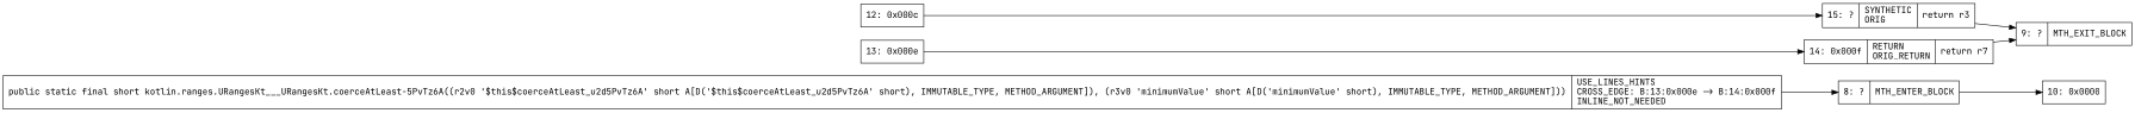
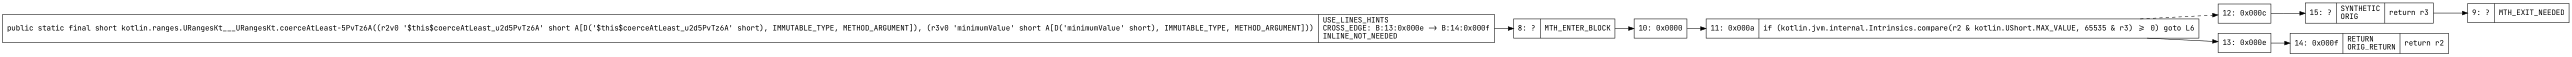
  digraph {
    fontname="JetBrains Mono"
    rankdir=LR
    node [fontname="JetBrains Mono" shape=record]
    edge [fontname="JetBrains Mono"]
    n1 [label="{8\:\ ?|MTH_ENTER_BLOCK\l}"]
    n2 [label="{10\:\ 0x0000}"]
+   n3 [label="{11\:\ 0x000a|if (kotlin.jvm.internal.Intrinsics.compare(r2 & kotlin.UShort.MAX_VALUE, 65535 & r3) \>= 0) goto L6\l}"]
    n4 [label="{12\:\ 0x000c}"]
    n5 [label="{13\:\ 0x000e}"]
    n6 [label="{15\:\ ?|SYNTHETIC\lORIG\l|return r3\l}"]
-   n7 [label="{14\:\ 0x000f|RETURN\lORIG_RETURN\l|return r7\l}"]
-   n8 [label="{9\:\ ?|MTH_EXIT_BLOCK\l}"]
+   n7 [label="{14\:\ 0x000f|RETURN\lORIG_RETURN\l|return r2\l}"]
+   n8 [label="{9\:\ ?|MTH_EXIT_NEEDED\l}"]
    n9 [label="{public static final short kotlin.ranges.URangesKt___URangesKt.coerceAtLeast\-5PvTz6A((r2v0 '$this$coerceAtLeast_u2d5PvTz6A' short A[D('$this$coerceAtLeast_u2d5PvTz6A' short), IMMUTABLE_TYPE, METHOD_ARGUMENT]), (r3v0 'minimumValue' short A[D('minimumValue' short), IMMUTABLE_TYPE, METHOD_ARGUMENT]))  | USE_LINES_HINTS\lCROSS_EDGE: B:13:0x000e \-\> B:14:0x000f\lINLINE_NOT_NEEDED\l}"]
    n1 -> n2
+   n2 -> n3
+   n3 -> n4 [style=dashed]
+   n3 -> n5
    n4 -> n6
    n5 -> n7
    n6 -> n8
-   n7 -> n8
    n9 -> n1
  }
